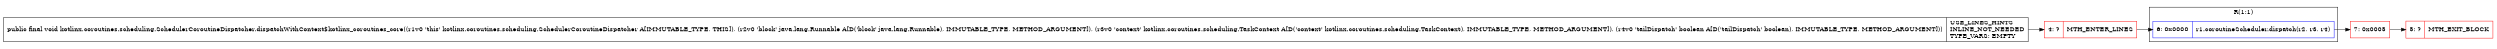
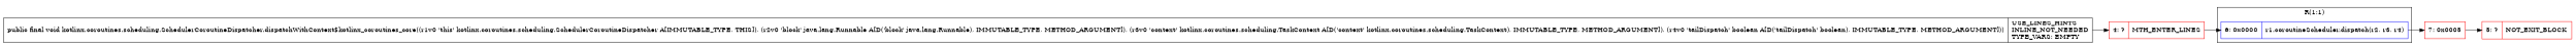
  digraph {
    rankdir=LR
    node [color=red shape=record]
    n1 [color=blue label="{6\:\ 0x0000|r1.coroutineScheduler.dispatch(r2, r3, r4)\l}"]
    n2 [label="{7\:\ 0x0005}"]
-   n3 [label="{5\:\ ?|MTH_EXIT_BLOCK\l}"]
+   n3 [label="{5\:\ ?|NOT_EXIT_BLOCK\l}"]
    n4 [label="{4\:\ ?|MTH_ENTER_LINES\l}"]
    n5 [label="{public final void kotlinx.coroutines.scheduling.SchedulerCoroutineDispatcher.dispatchWithContext$kotlinx_coroutines_core((r1v0 'this' kotlinx.coroutines.scheduling.SchedulerCoroutineDispatcher A[IMMUTABLE_TYPE, THIS]), (r2v0 'block' java.lang.Runnable A[D('block' java.lang.Runnable), IMMUTABLE_TYPE, METHOD_ARGUMENT]), (r3v0 'context' kotlinx.coroutines.scheduling.TaskContext A[D('context' kotlinx.coroutines.scheduling.TaskContext), IMMUTABLE_TYPE, METHOD_ARGUMENT]), (r4v0 'tailDispatch' boolean A[D('tailDispatch' boolean), IMMUTABLE_TYPE, METHOD_ARGUMENT]))  | USE_LINES_HINTS\lINLINE_NOT_NEEDED\lTYPE_VARS: EMPTY\l}" color=""]
    subgraph cluster_1 {
      label="R(1:1)"
      n1
    }
    n1 -> n2
    n2 -> n3
    n4 -> n1
    n5 -> n4
  }
